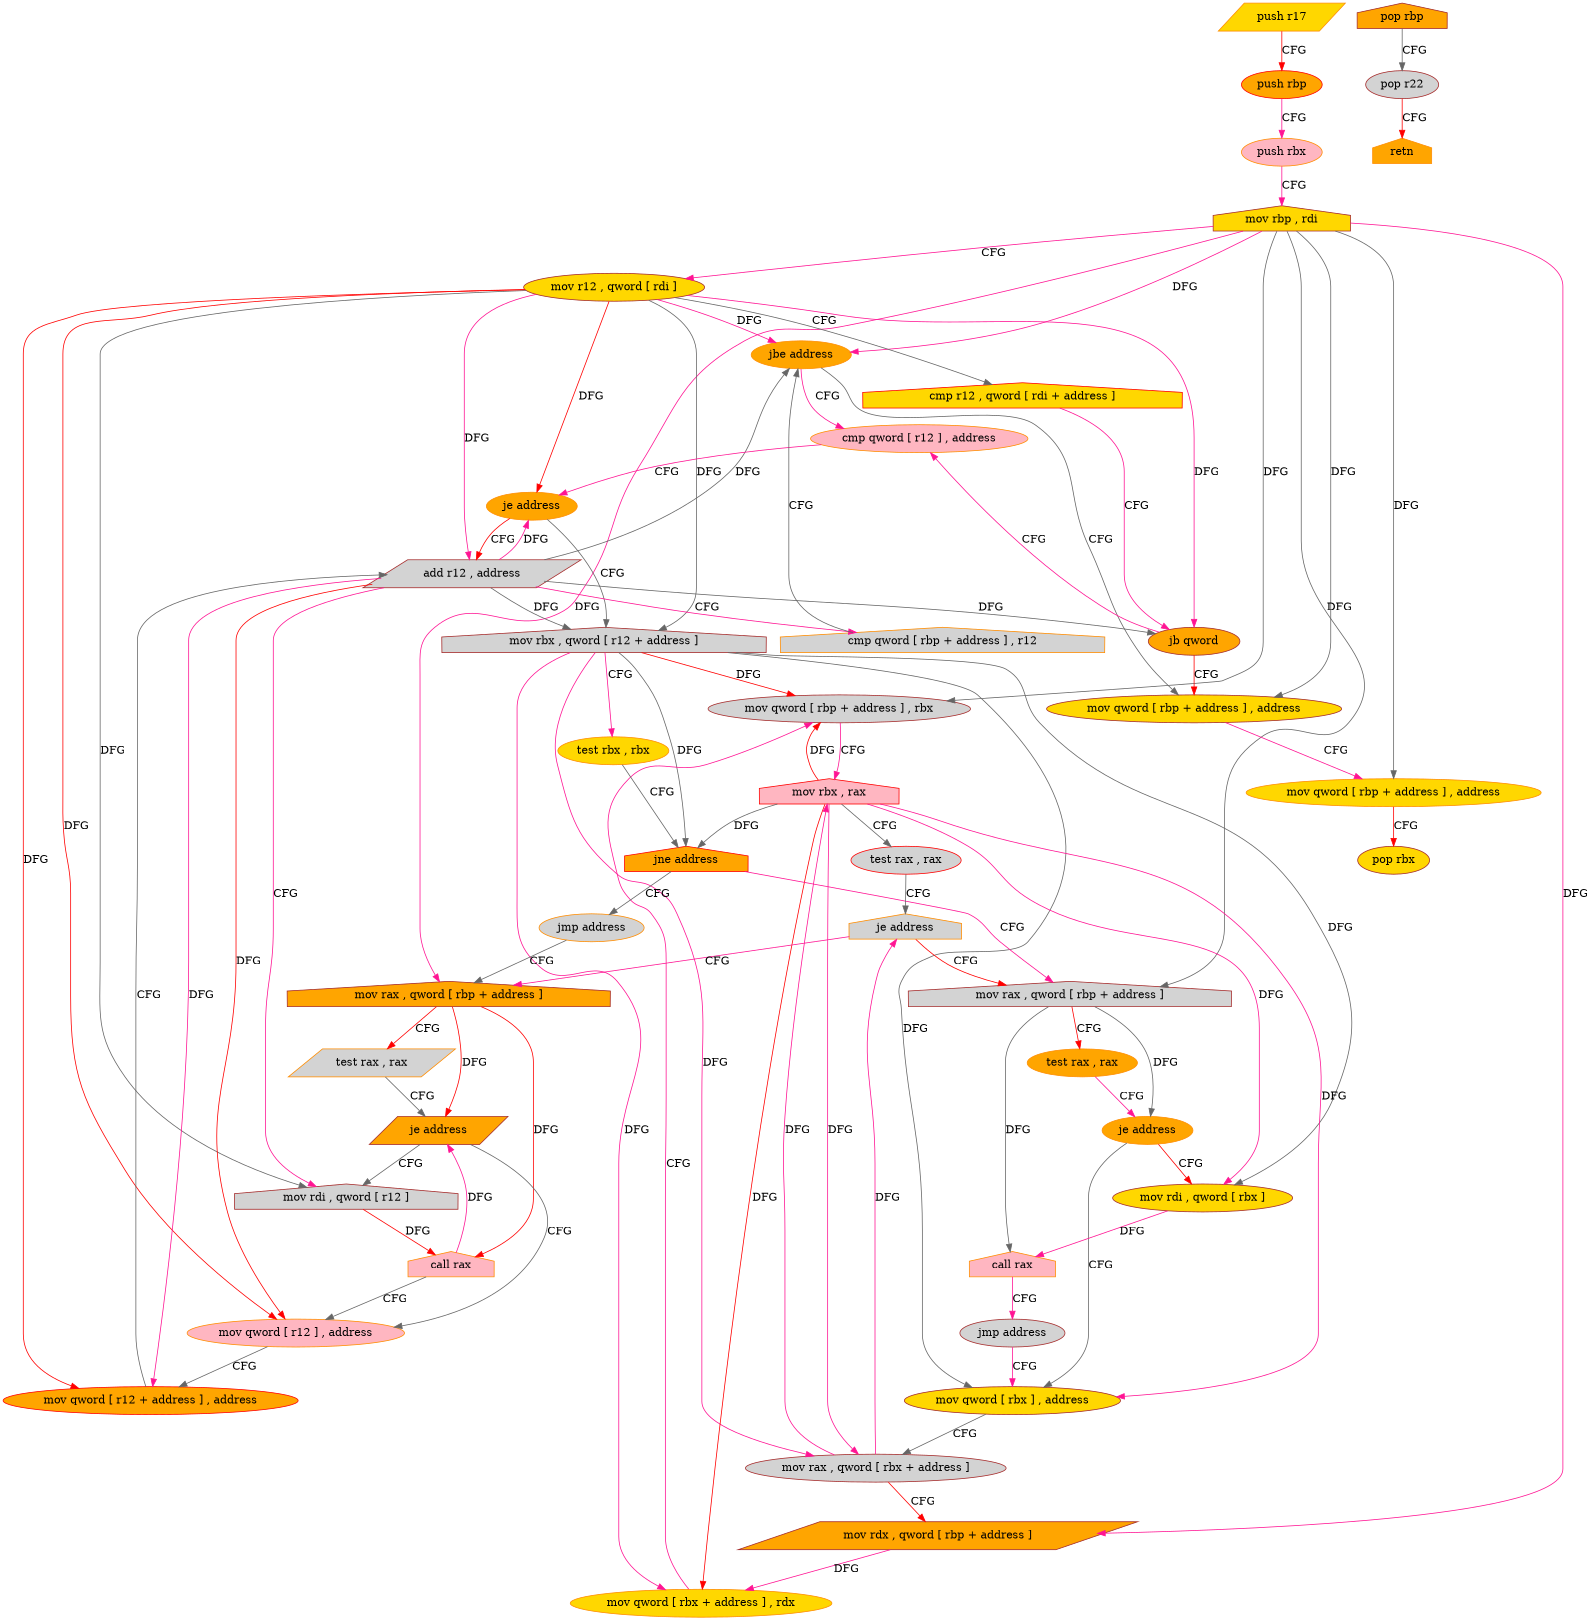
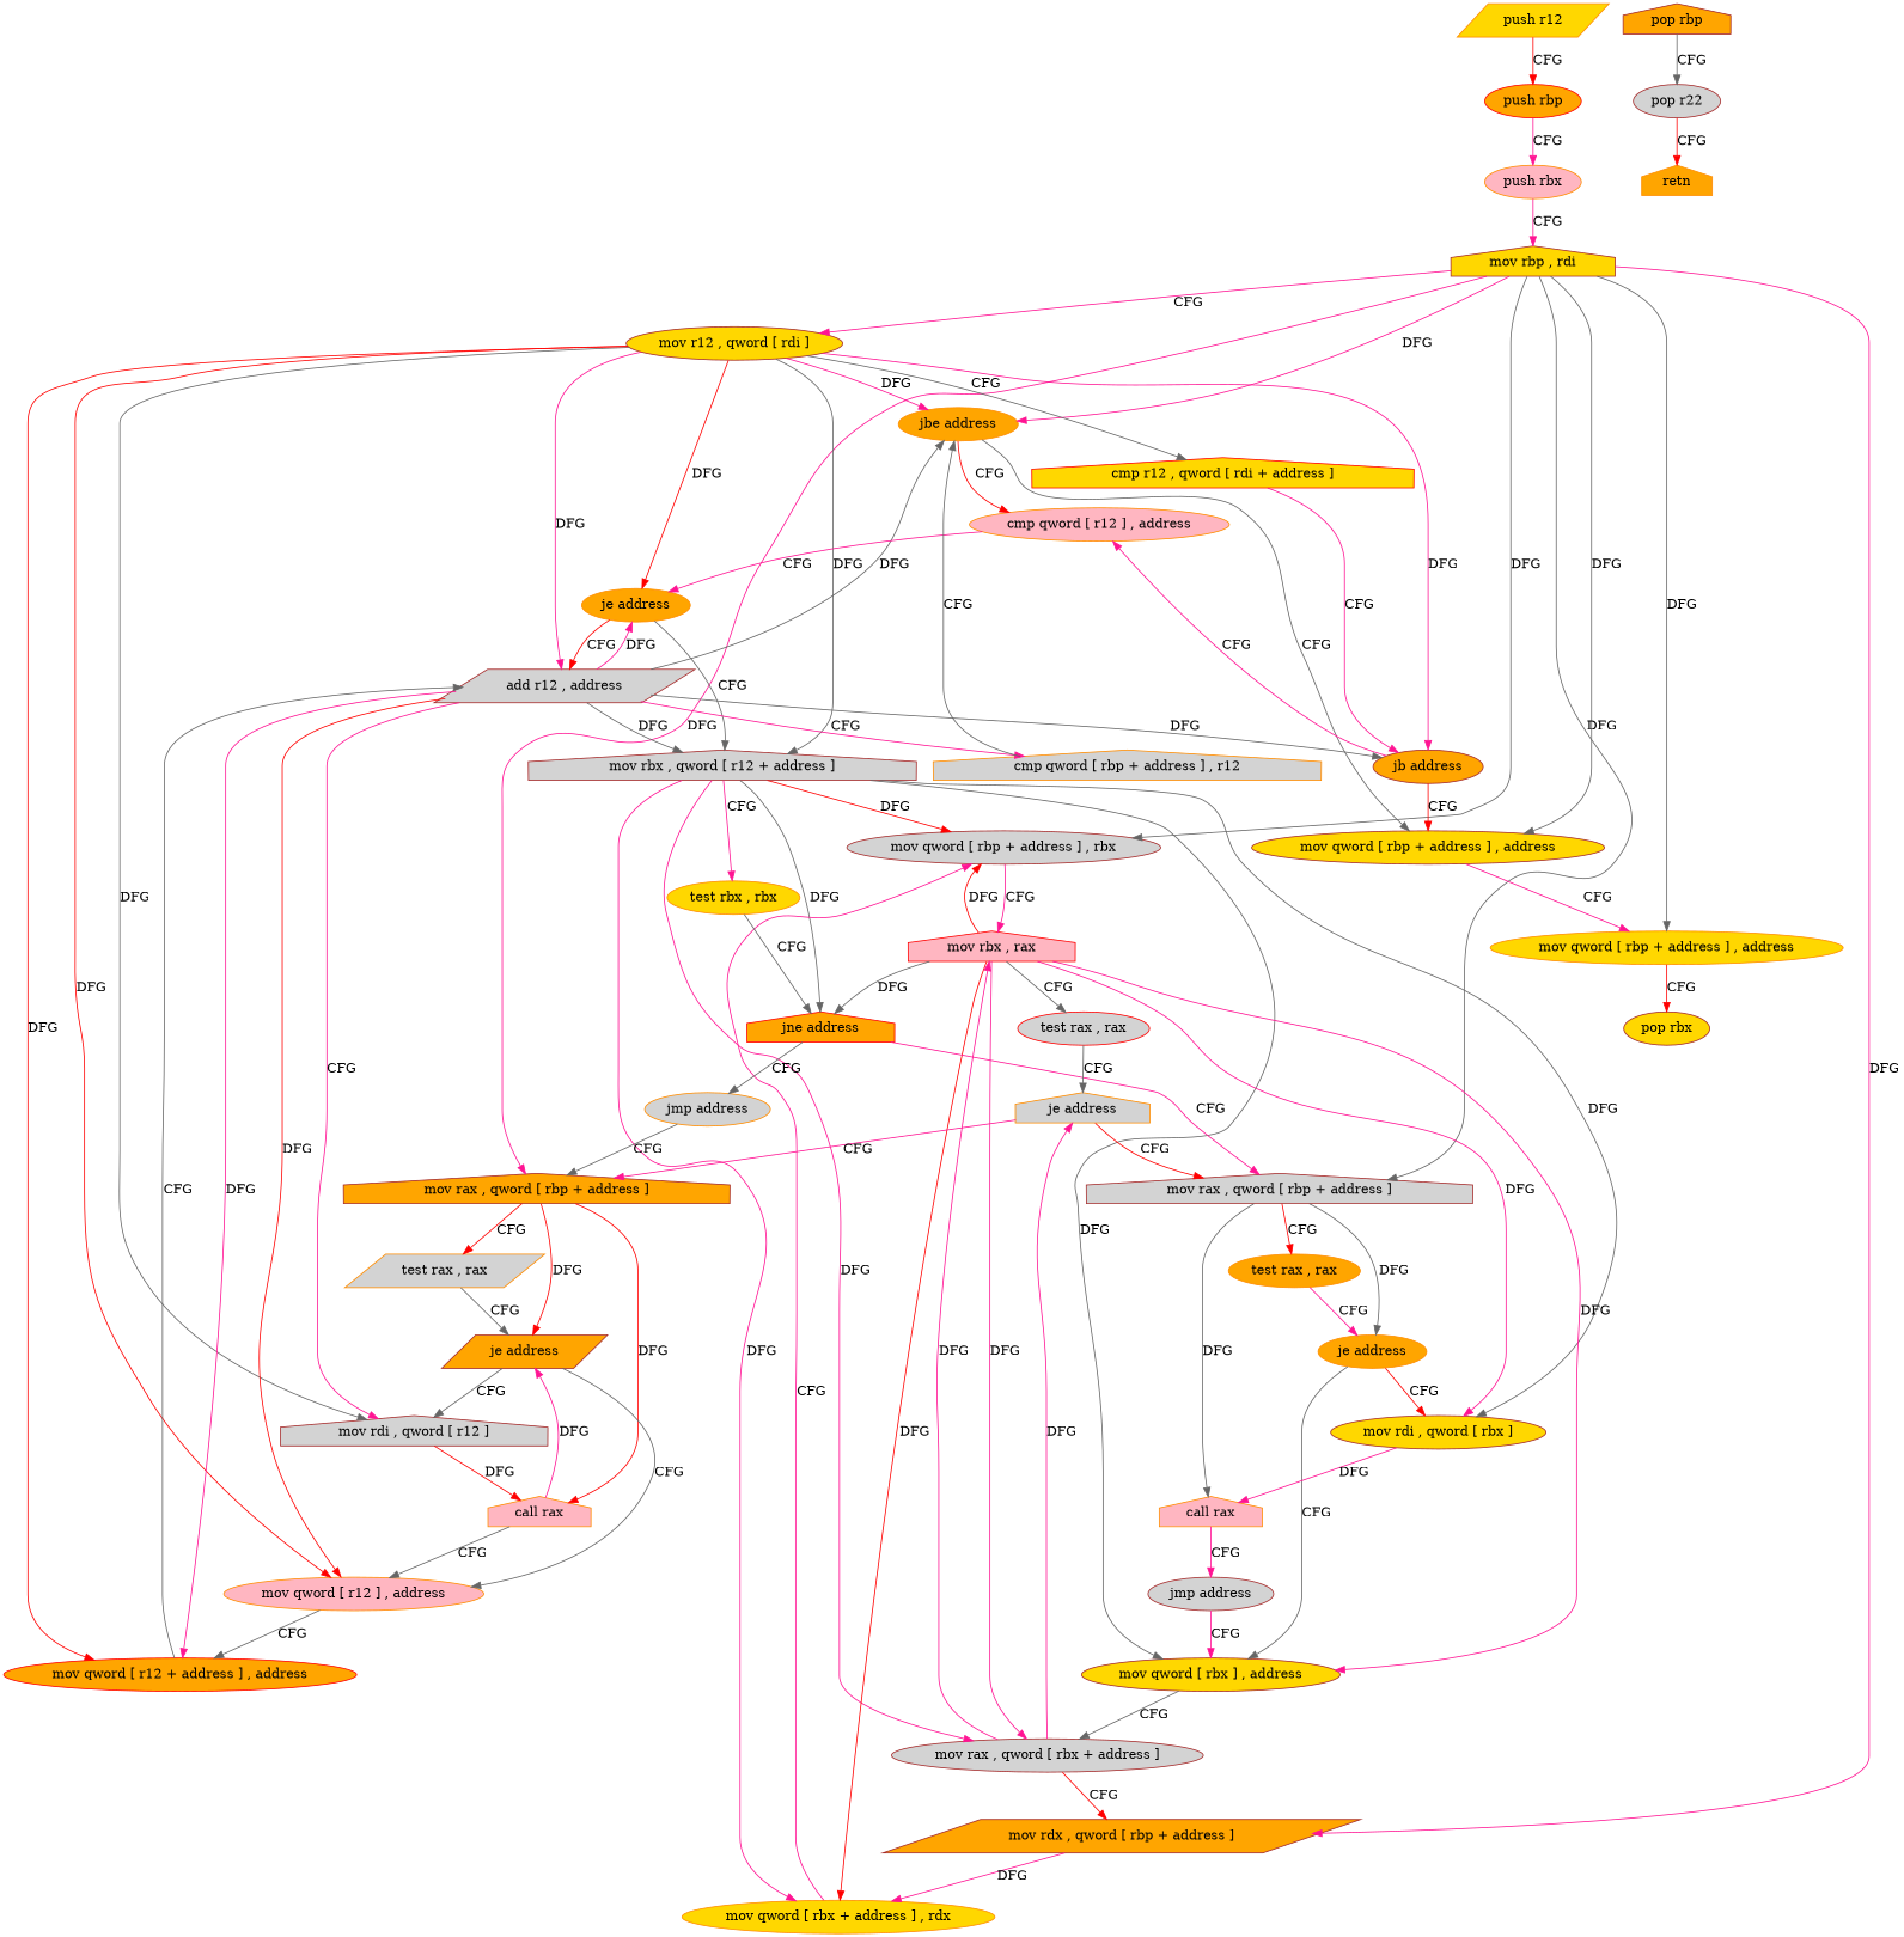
  digraph {
    node [color=brown fillcolor=orange shape=ellipse style=filled]
    edge [color=deeppink]
-   n1 [color=darkorange fillcolor=gold label="push r17" shape=parallelogram]
+   n1 [color=darkorange fillcolor=gold label="push r12" shape=parallelogram]
    n2 [color=red label="push rbp"]
    n3 [color=darkorange fillcolor=lightpink label="push rbx"]
    n4 [fillcolor=gold label="mov rbp , rdi" shape=house]
    n5 [fillcolor=gold label="mov r12 , qword [ rdi ]"]
    n6 [fillcolor=gold label="mov qword [ rbp + address ] , address"]
    n7 [color=darkorange fillcolor=gold label="mov qword [ rbp + address ] , address"]
    n8 [color=darkorange label="jbe address"]
    n9 [fillcolor=lightgrey label="mov rax , qword [ rbp + address ]" shape=house]
    n10 [label="mov rax , qword [ rbp + address ]" shape=house]
    n11 [label="mov rdx , qword [ rbp + address ]" shape=parallelogram]
    n12 [fillcolor=lightgrey label="mov qword [ rbp + address ] , rbx"]
    n13 [color=red fillcolor=gold label="cmp r12 , qword [ rdi + address ]" shape=house]
-   n14 [label="jb qword"]
+   n14 [label="jb address"]
    n15 [color=darkorange label="je address"]
    n16 [fillcolor=lightgrey label="add r12 , address" shape=parallelogram]
    n17 [fillcolor=lightgrey label="mov rbx , qword [ r12 + address ]" shape=house]
    n18 [color=darkorange fillcolor=lightpink label="mov qword [ r12 ] , address"]
    n19 [fillcolor=lightgrey label="mov rdi , qword [ r12 ]" shape=house]
    n20 [color=red label="mov qword [ r12 + address ] , address"]
    n21 [fillcolor=gold label="pop rbx"]
    n22 [color=darkorange fillcolor=lightpink label="cmp qword [ r12 ] , address"]
    n23 [color=darkorange label="test rax , rax"]
    n24 [color=darkorange label="je address"]
    n25 [color=darkorange fillcolor=lightpink label="call rax" shape=house]
    n26 [color=darkorange fillcolor=lightgrey label="test rax , rax" shape=parallelogram]
    n27 [label="je address" shape=parallelogram]
    n28 [color=darkorange fillcolor=lightpink label="call rax" shape=house]
    n29 [color=darkorange fillcolor=gold label="mov qword [ rbx + address ] , rdx"]
    n30 [color=red fillcolor=lightpink label="mov rbx , rax" shape=house]
    n31 [color=darkorange fillcolor=lightgrey label="cmp qword [ rbp + address ] , r12" shape=house]
    n32 [color=darkorange fillcolor=gold label="test rbx , rbx"]
    n33 [color=red label="jne address" shape=house]
    n34 [fillcolor=gold label="mov qword [ rbx ] , address"]
    n35 [fillcolor=gold label="mov rdi , qword [ rbx ]"]
    n36 [fillcolor=lightgrey label="mov rax , qword [ rbx + address ]"]
    n37 [color=darkorange fillcolor=lightgrey label="jmp address"]
    n38 [color=darkorange fillcolor=lightgrey label="je address" shape=house]
    n39 [label="pop rbp" shape=house]
    n40 [fillcolor=lightgrey label="pop r22"]
    n41 [color=darkorange label=retn shape=house]
    n42 [fillcolor=lightgrey label="jmp address"]
    n43 [color=red fillcolor=lightgrey label="test rax , rax"]
    n1 -> n2 [color=red label=CFG]
    n2 -> n3 [label=CFG]
    n3 -> n4 [label=CFG]
    n4 -> n5 [label=CFG]
    n4 -> n6 [color=gray40 label=DFG]
    n4 -> n7 [color=gray40 label=DFG]
    n4 -> n8 [label=DFG]
    n4 -> n9 [color=gray40 label=DFG]
    n4 -> n10 [label=DFG]
    n4 -> n11 [label=DFG]
    n4 -> n12 [color=gray40 label=DFG]
    n5 -> n8 [label=DFG]
    n5 -> n13 [color=gray40 label=CFG]
    n5 -> n14 [label=DFG]
    n5 -> n15 [color=red label=DFG]
    n5 -> n16 [label=DFG]
    n5 -> n17 [color=gray40 label=DFG]
    n5 -> n18 [color=red label=DFG]
    n5 -> n19 [color=gray40 label=DFG]
    n5 -> n20 [color=red label=DFG]
    n6 -> n7 [label=CFG]
    n7 -> n21 [color=red label=CFG]
    n8 -> n6 [color=gray40 label=CFG]
-   n8 -> n22 [label=CFG]
+   n8 -> n22 [color=red label=CFG]
    n9 -> n23 [color=red label=CFG]
    n9 -> n24 [color=gray40 label=DFG]
    n9 -> n25 [color=gray40 label=DFG]
    n10 -> n26 [color=red label=CFG]
    n10 -> n27 [color=red label=DFG]
    n10 -> n28 [color=red label=DFG]
    n11 -> n29 [label=DFG]
    n12 -> n30 [label=CFG]
    n13 -> n14 [label=CFG]
    n14 -> n6 [color=red label=CFG]
    n14 -> n22 [label=CFG]
    n15 -> n16 [color=red label=CFG]
    n15 -> n17 [color=gray40 label=CFG]
    n16 -> n8 [color=gray40 label=DFG]
    n16 -> n14 [color=gray40 label=DFG]
    n16 -> n15 [label=DFG]
    n16 -> n17 [color=gray40 label=DFG]
    n16 -> n18 [color=red label=DFG]
    n16 -> n19 [label=CFG]
    n16 -> n20 [label=DFG]
    n16 -> n31 [label=CFG]
    n17 -> n12 [color=red label=DFG]
    n17 -> n29 [label=DFG]
    n17 -> n32 [label=CFG]
    n17 -> n33 [color=gray40 label=DFG]
    n17 -> n34 [color=gray40 label=DFG]
    n17 -> n35 [color=gray40 label=DFG]
    n17 -> n36 [label=DFG]
    n18 -> n20 [color=gray40 label=CFG]
    n19 -> n28 [color=red label=DFG]
    n20 -> n16 [color=gray40 label=CFG]
    n22 -> n15 [label=CFG]
    n23 -> n24 [label=CFG]
    n24 -> n34 [color=gray40 label=CFG]
    n24 -> n35 [color=red label=CFG]
    n25 -> n42 [label=CFG]
    n26 -> n27 [color=gray40 label=CFG]
    n27 -> n18 [color=gray40 label=CFG]
    n27 -> n19 [color=gray40 label=CFG]
    n28 -> n18 [color=gray40 label=CFG]
    n28 -> n27 [label=DFG]
    n29 -> n12 [label=CFG]
    n30 -> n12 [color=red label=DFG]
    n30 -> n29 [color=red label=DFG]
    n30 -> n33 [color=gray40 label=DFG]
    n30 -> n34 [label=DFG]
    n30 -> n35 [label=DFG]
    n30 -> n36 [label=DFG]
    n30 -> n43 [color=gray40 label=CFG]
    n31 -> n8 [color=gray40 label=CFG]
    n32 -> n33 [color=gray40 label=CFG]
    n33 -> n9 [label=CFG]
    n33 -> n37 [color=gray40 label=CFG]
    n34 -> n36 [color=gray40 label=CFG]
    n35 -> n25 [label=DFG]
    n36 -> n11 [color=red label=CFG]
    n36 -> n30 [label=DFG]
    n36 -> n38 [label=DFG]
    n37 -> n10 [color=gray40 label=CFG]
    n38 -> n9 [color=red label=CFG]
    n38 -> n10 [label=CFG]
    n39 -> n40 [color=gray40 label=CFG]
    n40 -> n41 [color=red label=CFG]
    n42 -> n34 [label=CFG]
    n43 -> n38 [color=gray40 label=CFG]
  }
